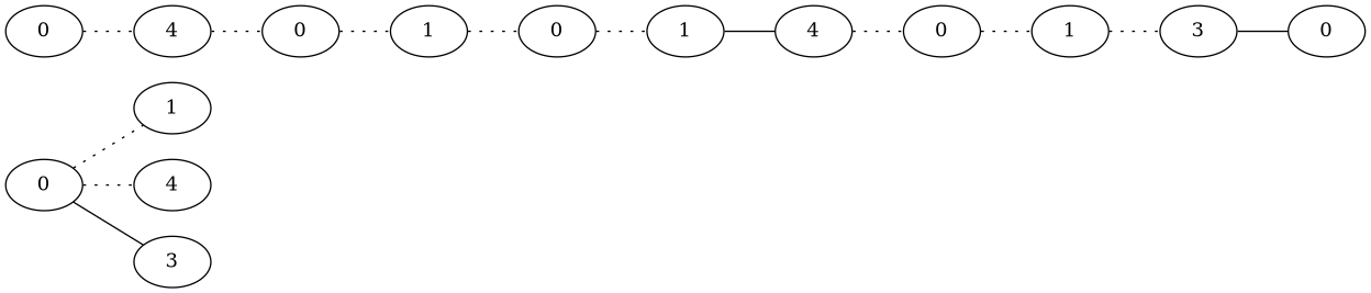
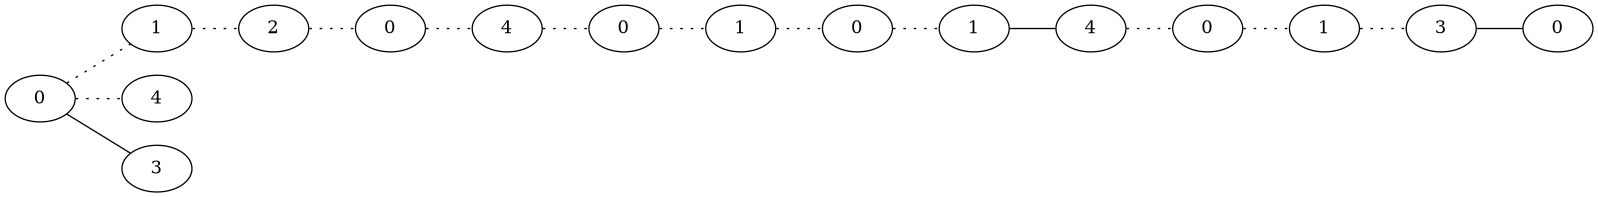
  graph {
    rankdir=LR
    edge [style=dotted]
    n1 [label=0]
    n2 [label=1]
    n3 [label=4]
    n4 [label=3]
+   n5 [label=2]
    n6 [label=0]
    n7 [label=4]
    n8 [label=0]
    n9 [label=1]
    n10 [label=0]
    n11 [label=1]
    n12 [label=4]
    n13 [label=0]
    n14 [label=1]
    n15 [label=3]
    n16 [label=0]
    n1 -- n2
    n1 -- n3
    n1 -- n4 [style=""]
+   n2 -- n5
+   n5 -- n6
    n6 -- n7
    n7 -- n8
    n8 -- n9
    n9 -- n10
    n10 -- n11
    n11 -- n12 [style=""]
    n12 -- n13
    n13 -- n14
    n14 -- n15
    n15 -- n16 [style=""]
  }
